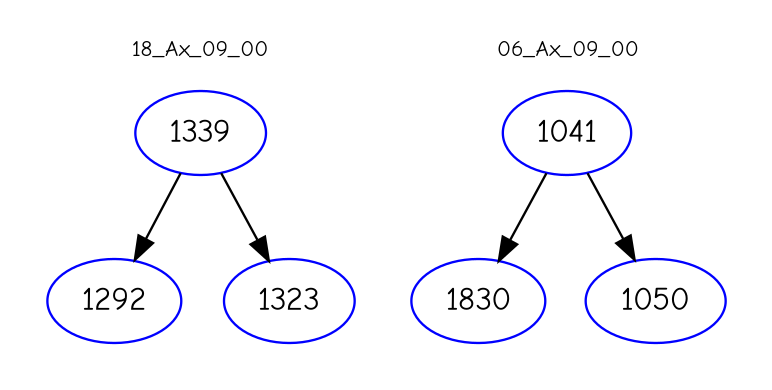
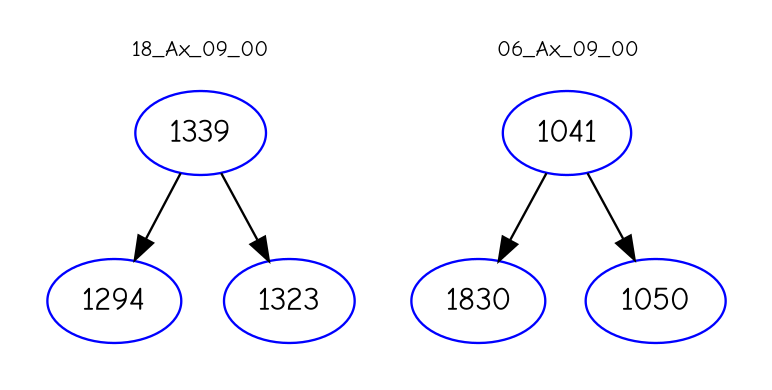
  digraph {
    fontname="Comic Neue"
    node [color=blue fontname="Comic Neue"]
    edge [color=black fontname="Comic Neue"]
    n1 [label=1339]
-   n2 [label=1292]
+   n2 [label=1294]
    n3 [label=1323]
    n4 [label=1041]
    n5 [label=1830]
    n6 [label=1050]
    subgraph cluster_1 {
      color=white
      fontsize=10
      label="18_Ax_09_00"
      n1
      n2
      n3
    }
    subgraph cluster_2 {
      color=white
      fontsize=10
      label="06_Ax_09_00"
      n4
      n5
      n6
    }
    n1 -> n2
    n1 -> n3
    n4 -> n5
    n4 -> n6
  }
